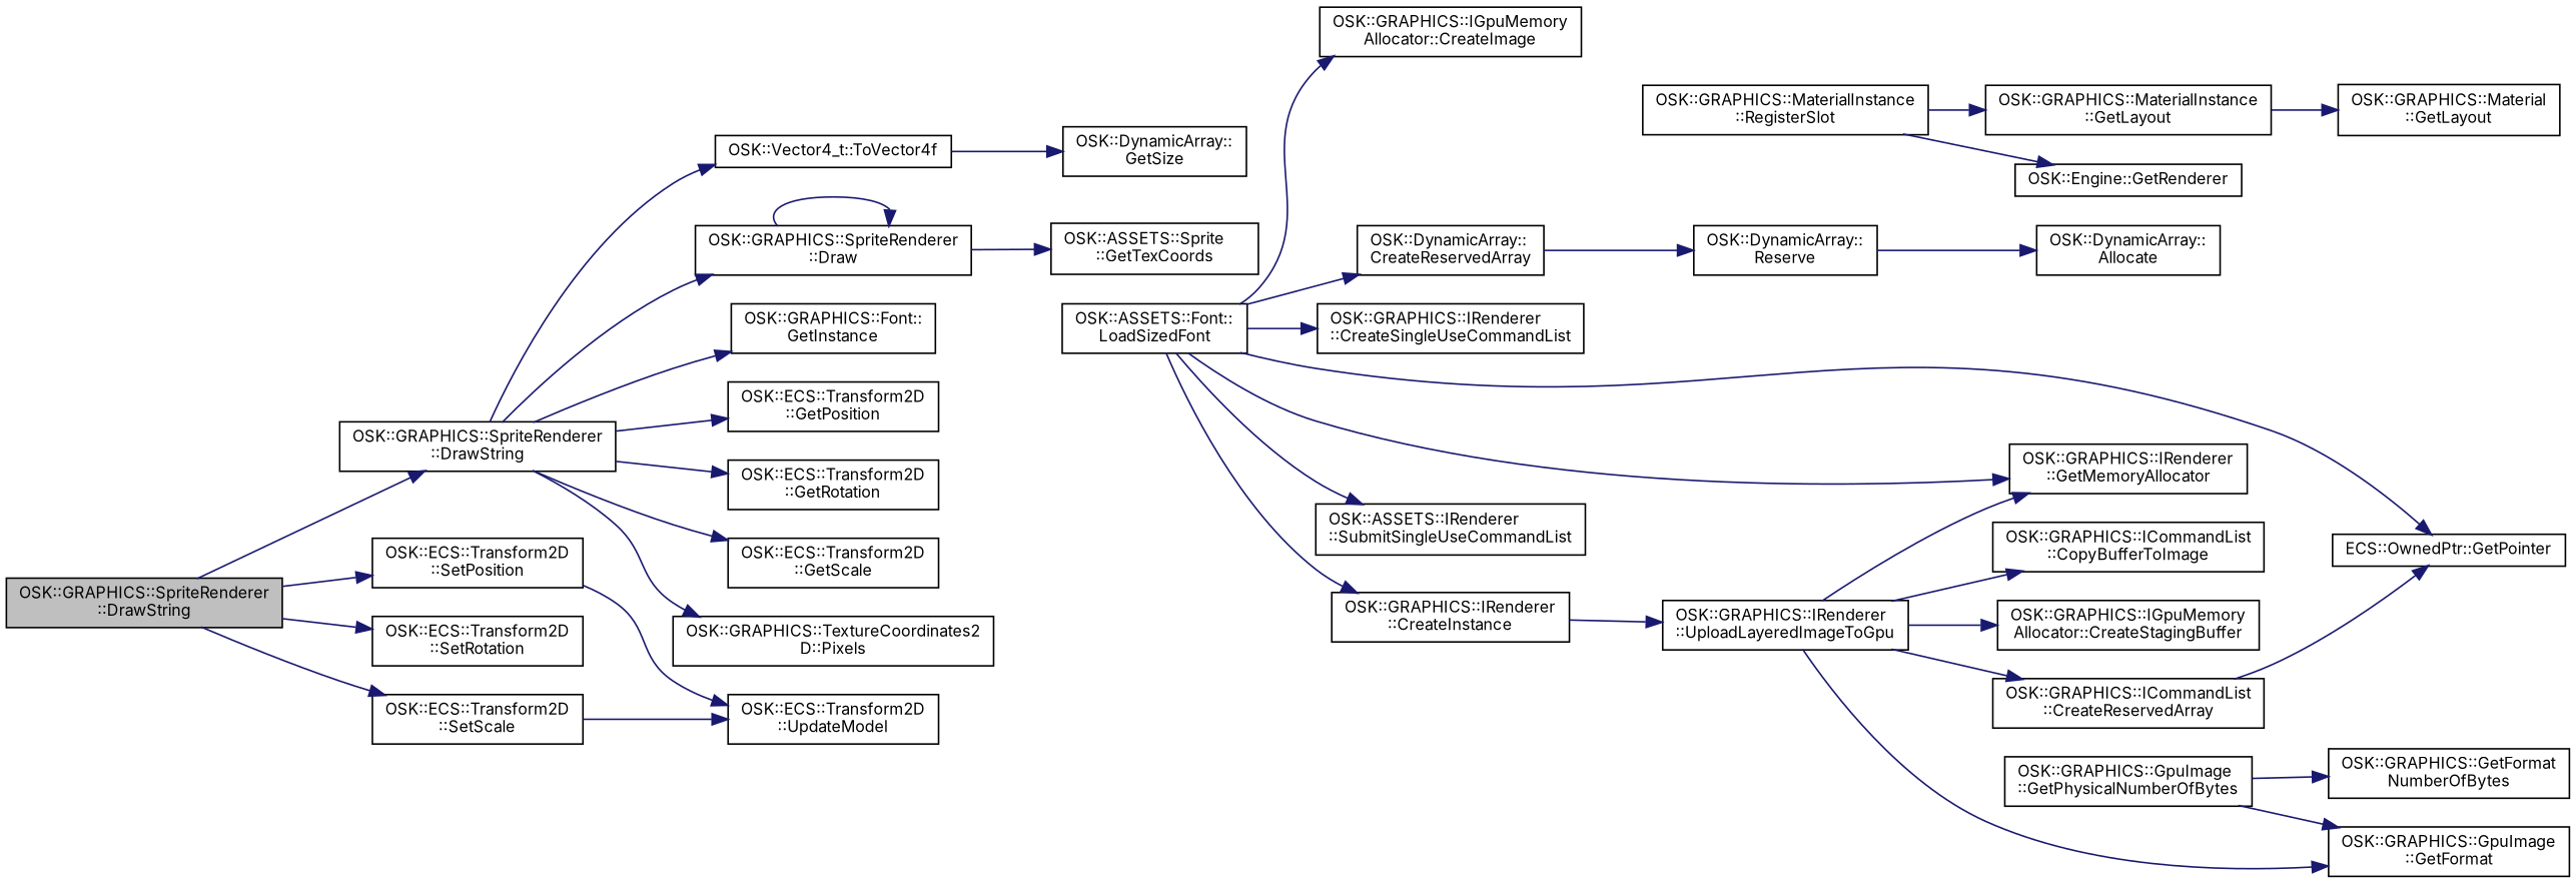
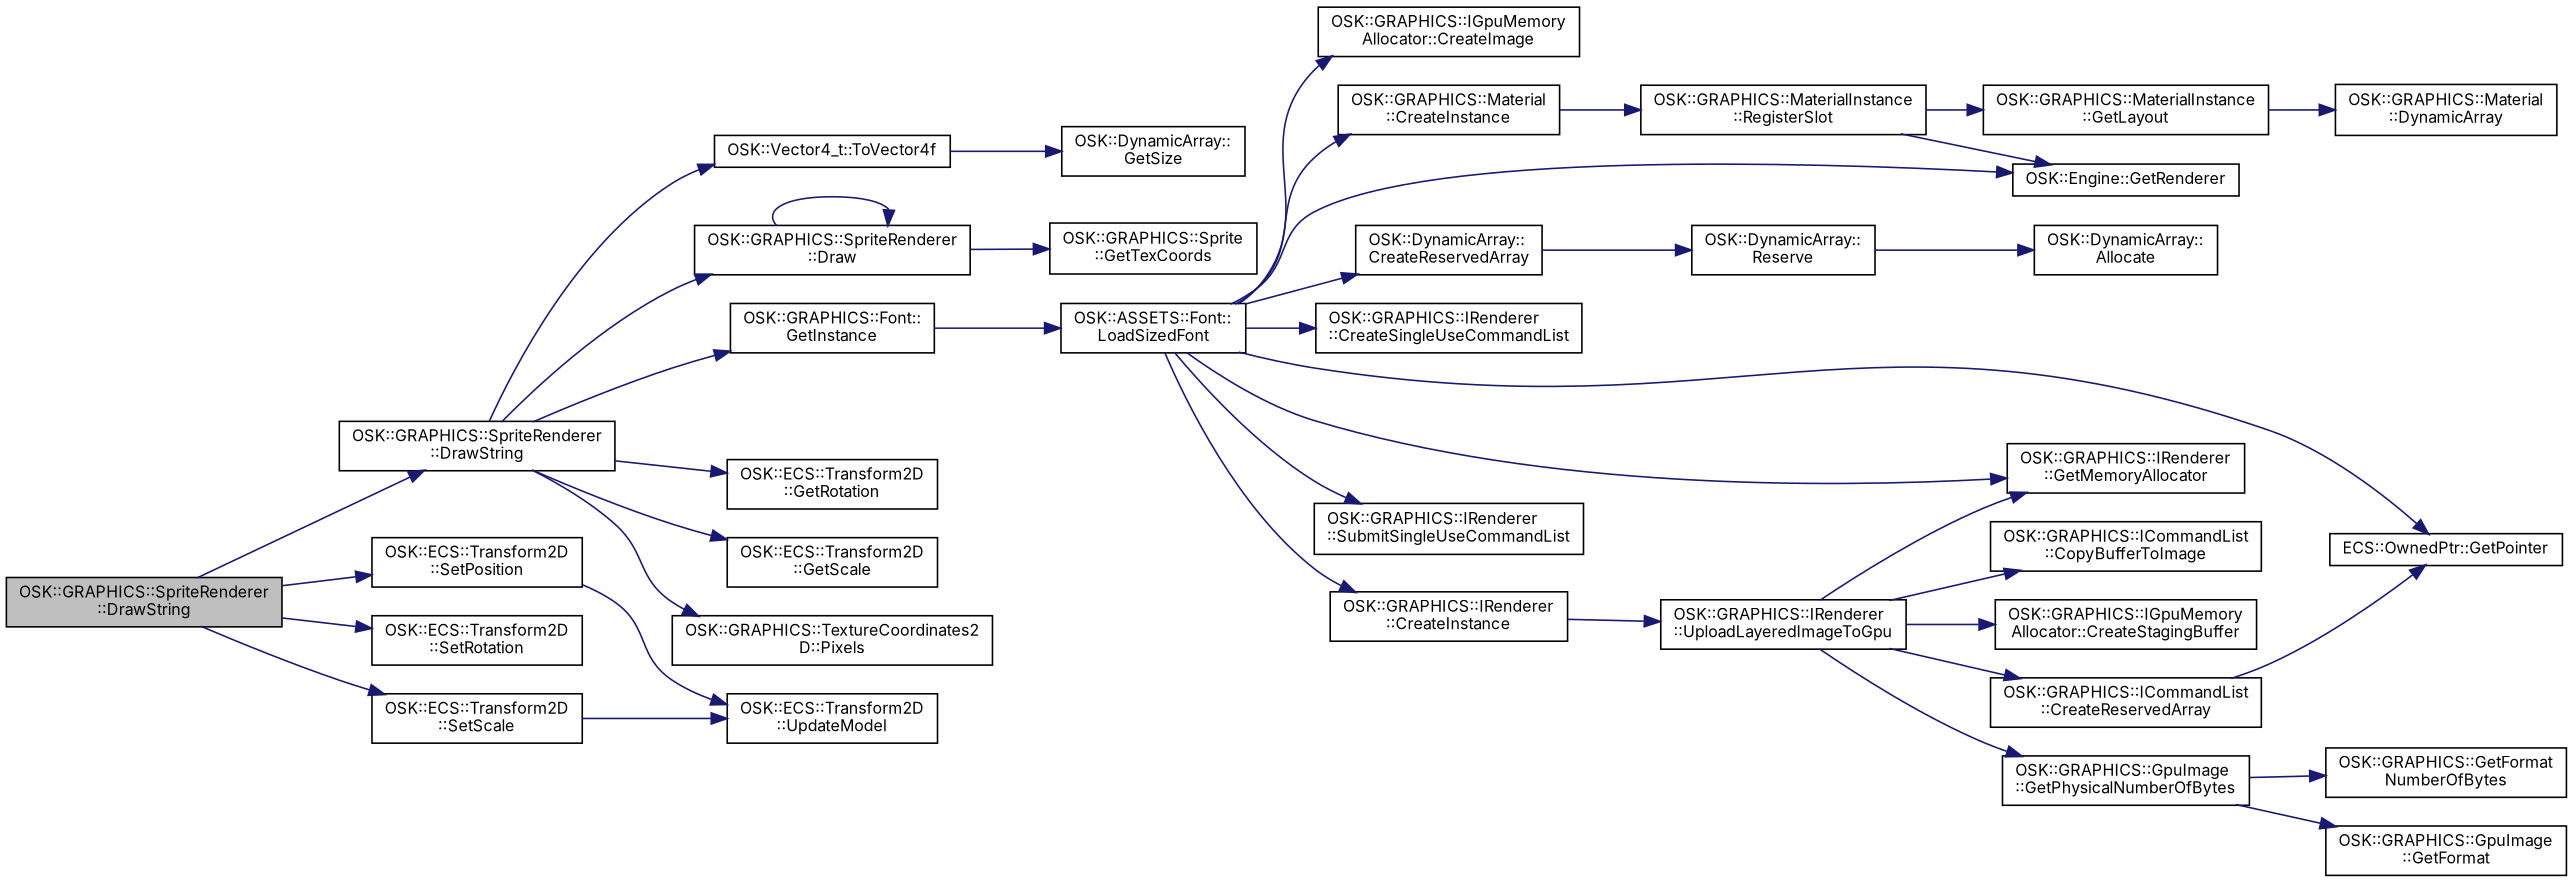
  digraph {
    fontname=Inter
    rankdir=LR
    node [color=black fillcolor=white fontname=Inter fontsize=10 shape=record style=filled]
    edge [color=midnightblue fontname=Inter fontsize=10 labelfontname=Helvetica labelfontsize=10 style=solid]
    n1 [fillcolor=grey75 fontcolor=black height=0.2 label="OSK::GRAPHICS::SpriteRenderer\l::DrawString" width=0.4]
    n2 [height=0.2 label="OSK::GRAPHICS::SpriteRenderer\l::DrawString" width=0.4]
    n3 [height=0.2 label="OSK::ECS::Transform2D\l::SetPosition" width=0.4]
    n4 [height=0.2 label="OSK::ECS::Transform2D\l::SetRotation" width=0.4]
    n5 [height=0.2 label="OSK::ECS::Transform2D\l::SetScale" width=0.4]
    n6 [height=0.2 label="OSK::GRAPHICS::SpriteRenderer\l::Draw" width=0.4]
    n7 [height=0.2 label="OSK::GRAPHICS::Font::\lGetInstance" width=0.4]
-   n8 [height=0.2 label="OSK::ECS::Transform2D\l::GetPosition" width=0.4]
    n9 [height=0.2 label="OSK::ECS::Transform2D\l::GetRotation" width=0.4]
    n10 [height=0.2 label="OSK::ECS::Transform2D\l::GetScale" width=0.4]
    n11 [height=0.2 label="OSK::GRAPHICS::TextureCoordinates2\lD::Pixels" width=0.4]
    n12 [height=0.2 label="OSK::Vector4_t::ToVector4f" width=0.4]
    n13 [height=0.2 label="OSK::ECS::Transform2D\l::UpdateModel" width=0.4]
-   n14 [height=0.2 label="OSK::ASSETS::Sprite\l::GetTexCoords" width=0.4]
+   n14 [height=0.2 label="OSK::GRAPHICS::Sprite\l::GetTexCoords" width=0.4]
    n15 [height=0.2 label="OSK::ASSETS::Font::\lLoadSizedFont" width=0.4]
    n16 [height=0.2 label="OSK::DynamicArray::\lGetSize" width=0.4]
    n17 [height=0.2 label="OSK::GRAPHICS::IGpuMemory\lAllocator::CreateImage" width=0.4]
+   n18 [height=0.2 label="OSK::GRAPHICS::Material\l::CreateInstance" width=0.4]
    n19 [height=0.2 label="OSK::Engine::GetRenderer" width=0.4]
    n20 [height=0.2 label="OSK::DynamicArray::\lCreateReservedArray" width=0.4]
    n21 [height=0.2 label="OSK::GRAPHICS::IRenderer\l::CreateSingleUseCommandList" width=0.4]
    n22 [height=0.2 label="OSK::GRAPHICS::IRenderer\l::GetMemoryAllocator" width=0.4]
    n23 [height=0.2 label="ECS::OwnedPtr::GetPointer" width=0.4]
-   n24 [height=0.2 label="OSK::ASSETS::IRenderer\l::SubmitSingleUseCommandList" width=0.4]
+   n24 [height=0.2 label="OSK::GRAPHICS::IRenderer\l::SubmitSingleUseCommandList" width=0.4]
    n25 [height=0.2 label="OSK::GRAPHICS::IRenderer\l::CreateInstance" width=0.4]
    n26 [height=0.2 label="OSK::GRAPHICS::MaterialInstance\l::RegisterSlot" width=0.4]
    n27 [height=0.2 label="OSK::DynamicArray::\lReserve" width=0.4]
    n28 [height=0.2 label="OSK::GRAPHICS::IRenderer\l::UploadLayeredImageToGpu" width=0.4]
    n29 [height=0.2 label="OSK::GRAPHICS::MaterialInstance\l::GetLayout" width=0.4]
-   n30 [height=0.2 label="OSK::GRAPHICS::Material\l::GetLayout" width=0.4]
+   n30 [height=0.2 label="OSK::GRAPHICS::Material\l::DynamicArray" width=0.4]
    n31 [height=0.2 label="OSK::DynamicArray::\lAllocate" width=0.4]
    n32 [height=0.2 label="OSK::GRAPHICS::ICommandList\l::CopyBufferToImage" width=0.4]
    n33 [height=0.2 label="OSK::GRAPHICS::IGpuMemory\lAllocator::CreateStagingBuffer" width=0.4]
    n34 [height=0.2 label="OSK::GRAPHICS::GpuImage\l::GetPhysicalNumberOfBytes" width=0.4]
    n35 [height=0.2 label="OSK::GRAPHICS::ICommandList\l::CreateReservedArray" width=0.4]
    n36 [height=0.2 label="OSK::GRAPHICS::GpuImage\l::GetFormat" width=0.4]
    n37 [height=0.2 label="OSK::GRAPHICS::GetFormat\lNumberOfBytes" width=0.4]
    n1 -> n2
    n1 -> n3
    n1 -> n4
    n1 -> n5
    n2 -> n6
    n2 -> n7
-   n2 -> n8
    n2 -> n9
    n2 -> n10
    n2 -> n11
    n2 -> n12
    n3 -> n13
    n5 -> n13
    n6 -> n6
    n6 -> n14
+   n7 -> n15
    n12 -> n16
    n15 -> n17
+   n15 -> n18
+   n15 -> n19
    n15 -> n20
    n15 -> n21
    n15 -> n22
    n15 -> n23
    n15 -> n24
    n15 -> n25
+   n18 -> n26
    n20 -> n27
    n25 -> n28
    n26 -> n19
    n26 -> n29
    n27 -> n31
    n28 -> n22
    n28 -> n32
    n28 -> n33
-   n28 -> n36
+   n28 -> n34
    n28 -> n35
    n29 -> n30
    n34 -> n36
    n34 -> n37
    n35 -> n23
  }
